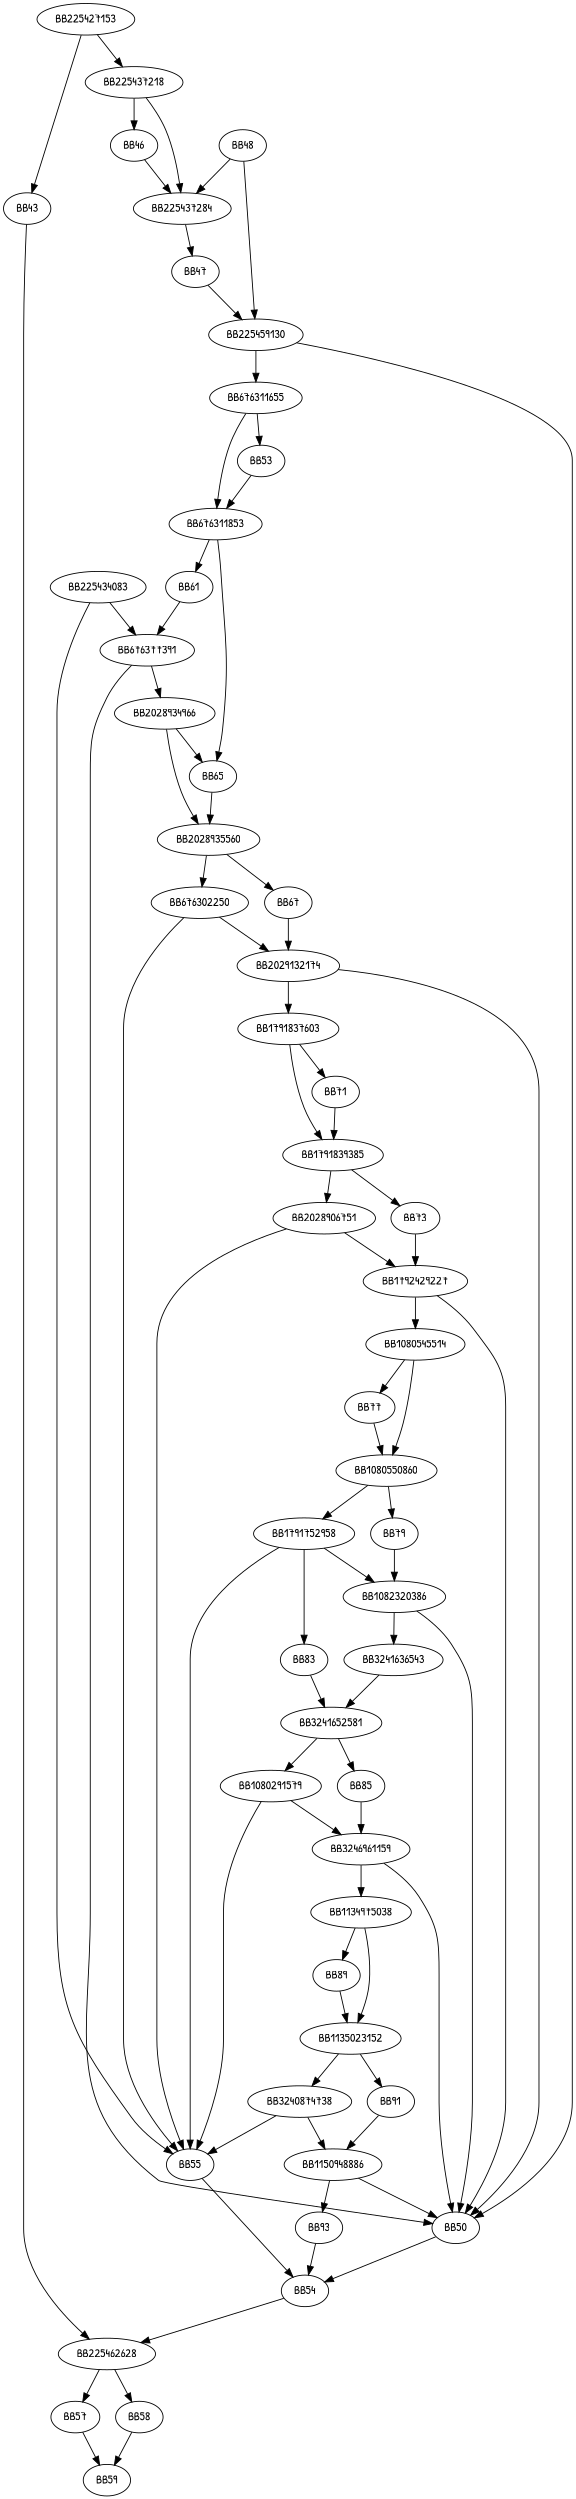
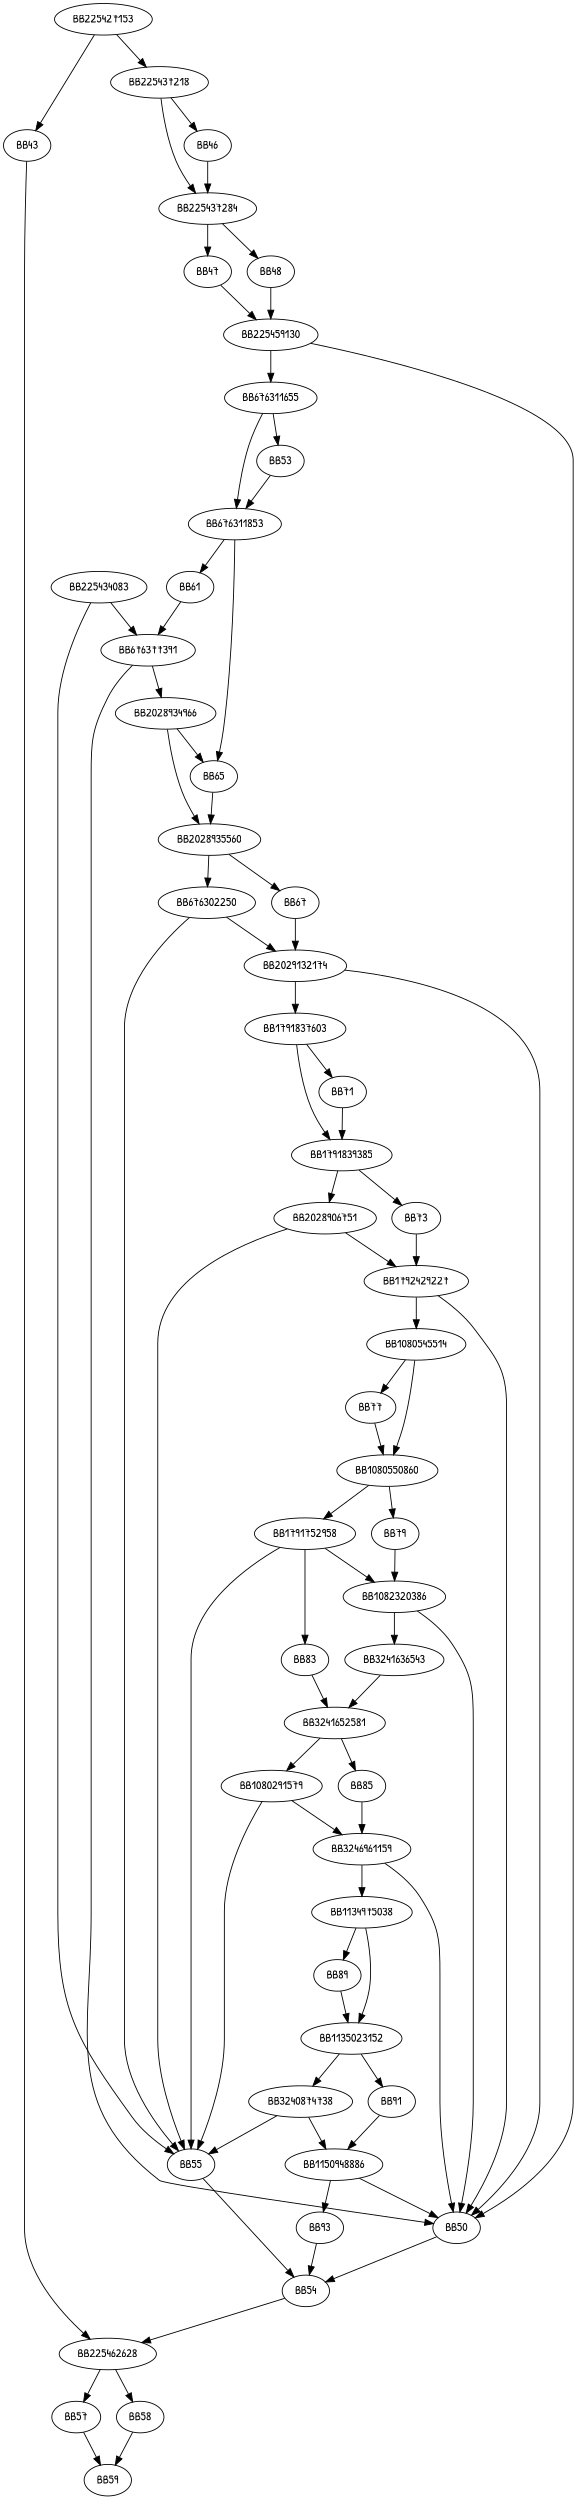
  digraph {
    fontname="Patrick Hand"
    node [fontname="Patrick Hand"]
    edge [fontname="Patrick Hand"]
    BB225427153
    BB43
    BB225437218
    BB225462628
    BB225437284
    BB46
    BB57
    BB58
    BB47
    BB48
    BB225459130
    BB50
    BB676311655
    BB54
    BB676311853
    BB53
    BB61
    BB65
    BB225434083
    BB55
    BB676377391
    BB59
    BB2028934966
    BB2028935560
    BB676302250
    BB67
    BB2029132174
    BB1791837603
    BB1791839385
    BB71
    BB2028906751
    BB73
    BB1792429227
    BB1080545514
    BB1080550860
    BB77
    BB1791752958
    BB79
    BB1082320386
    BB83
    BB3241636543
    BB3241652581
    BB1080291579
    BB85
    BB3246961159
    BB1134975038
    BB1135023152
    BB89
    BB3240874738
    BB91
    BB1150948886
    BB93
    BB225427153 -> BB43
    BB225427153 -> BB225437218
    BB43 -> BB225462628
    BB225437218 -> BB225437284
    BB225437218 -> BB46
    BB225462628 -> BB57
    BB225462628 -> BB58
    BB225437284 -> BB47
-   BB48 -> BB225437284
+   BB225437284 -> BB48
    BB46 -> BB225437284
    BB57 -> BB59
    BB58 -> BB59
    BB47 -> BB225459130
    BB48 -> BB225459130
    BB225459130 -> BB50
    BB225459130 -> BB676311655
    BB50 -> BB54
    BB676311655 -> BB676311853
    BB676311655 -> BB53
    BB54 -> BB225462628
    BB676311853 -> BB61
    BB676311853 -> BB65
    BB53 -> BB676311853
    BB61 -> BB676377391
    BB65 -> BB2028935560
    BB225434083 -> BB55
    BB225434083 -> BB676377391
    BB55 -> BB54
    BB676377391 -> BB50
    BB676377391 -> BB2028934966
    BB2028934966 -> BB65
    BB2028934966 -> BB2028935560
    BB2028935560 -> BB676302250
    BB2028935560 -> BB67
    BB676302250 -> BB55
    BB676302250 -> BB2029132174
    BB67 -> BB2029132174
    BB2029132174 -> BB50
    BB2029132174 -> BB1791837603
    BB1791837603 -> BB1791839385
    BB1791837603 -> BB71
    BB1791839385 -> BB2028906751
    BB1791839385 -> BB73
    BB71 -> BB1791839385
    BB2028906751 -> BB55
    BB2028906751 -> BB1792429227
    BB73 -> BB1792429227
    BB1792429227 -> BB50
    BB1792429227 -> BB1080545514
    BB1080545514 -> BB1080550860
    BB1080545514 -> BB77
    BB1080550860 -> BB1791752958
    BB1080550860 -> BB79
    BB77 -> BB1080550860
    BB1791752958 -> BB55
    BB1791752958 -> BB1082320386
    BB1791752958 -> BB83
    BB79 -> BB1082320386
    BB1082320386 -> BB50
    BB1082320386 -> BB3241636543
    BB83 -> BB3241652581
    BB3241636543 -> BB3241652581
    BB3241652581 -> BB1080291579
    BB3241652581 -> BB85
    BB1080291579 -> BB55
    BB1080291579 -> BB3246961159
    BB85 -> BB3246961159
    BB3246961159 -> BB50
    BB3246961159 -> BB1134975038
    BB1134975038 -> BB1135023152
    BB1134975038 -> BB89
    BB1135023152 -> BB3240874738
    BB1135023152 -> BB91
    BB89 -> BB1135023152
    BB3240874738 -> BB55
    BB3240874738 -> BB1150948886
    BB91 -> BB1150948886
    BB1150948886 -> BB50
    BB1150948886 -> BB93
    BB93 -> BB54
  }
